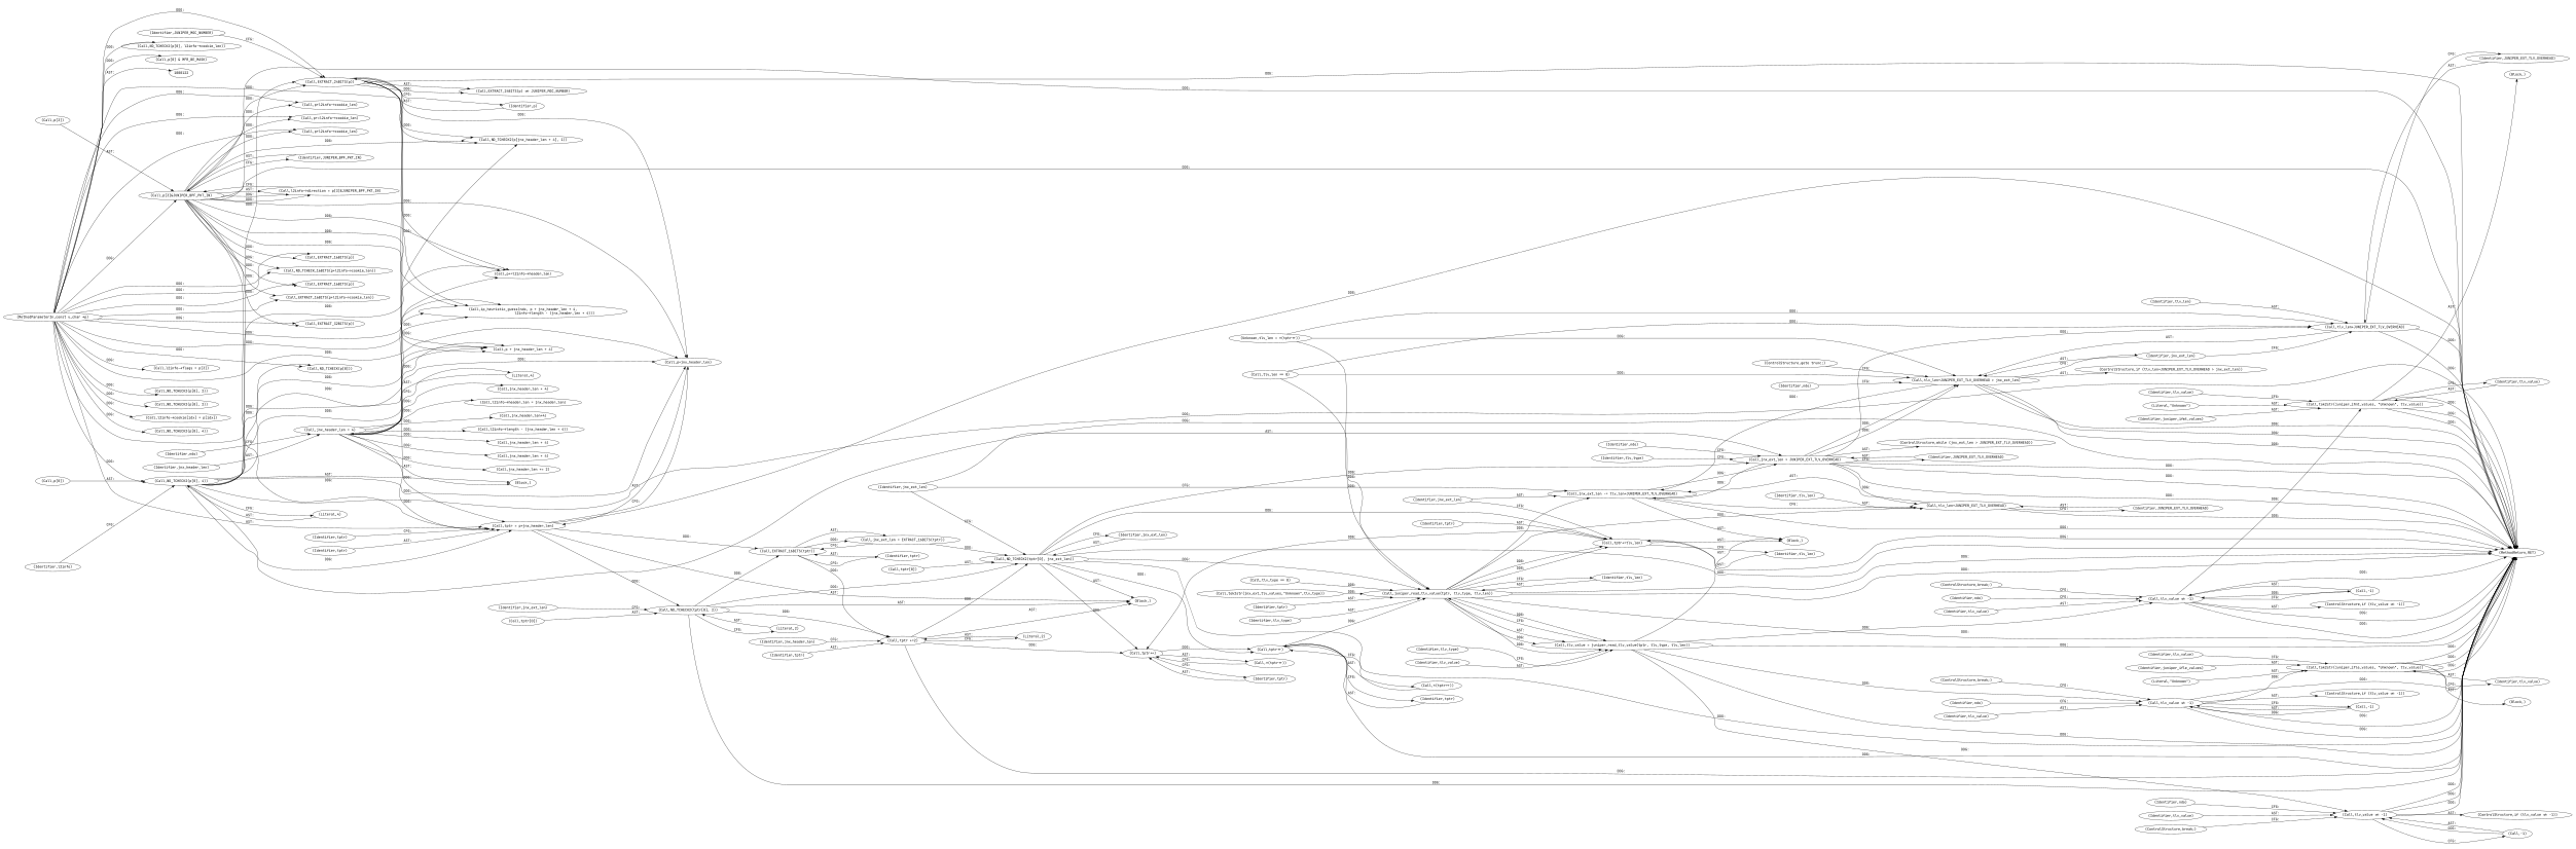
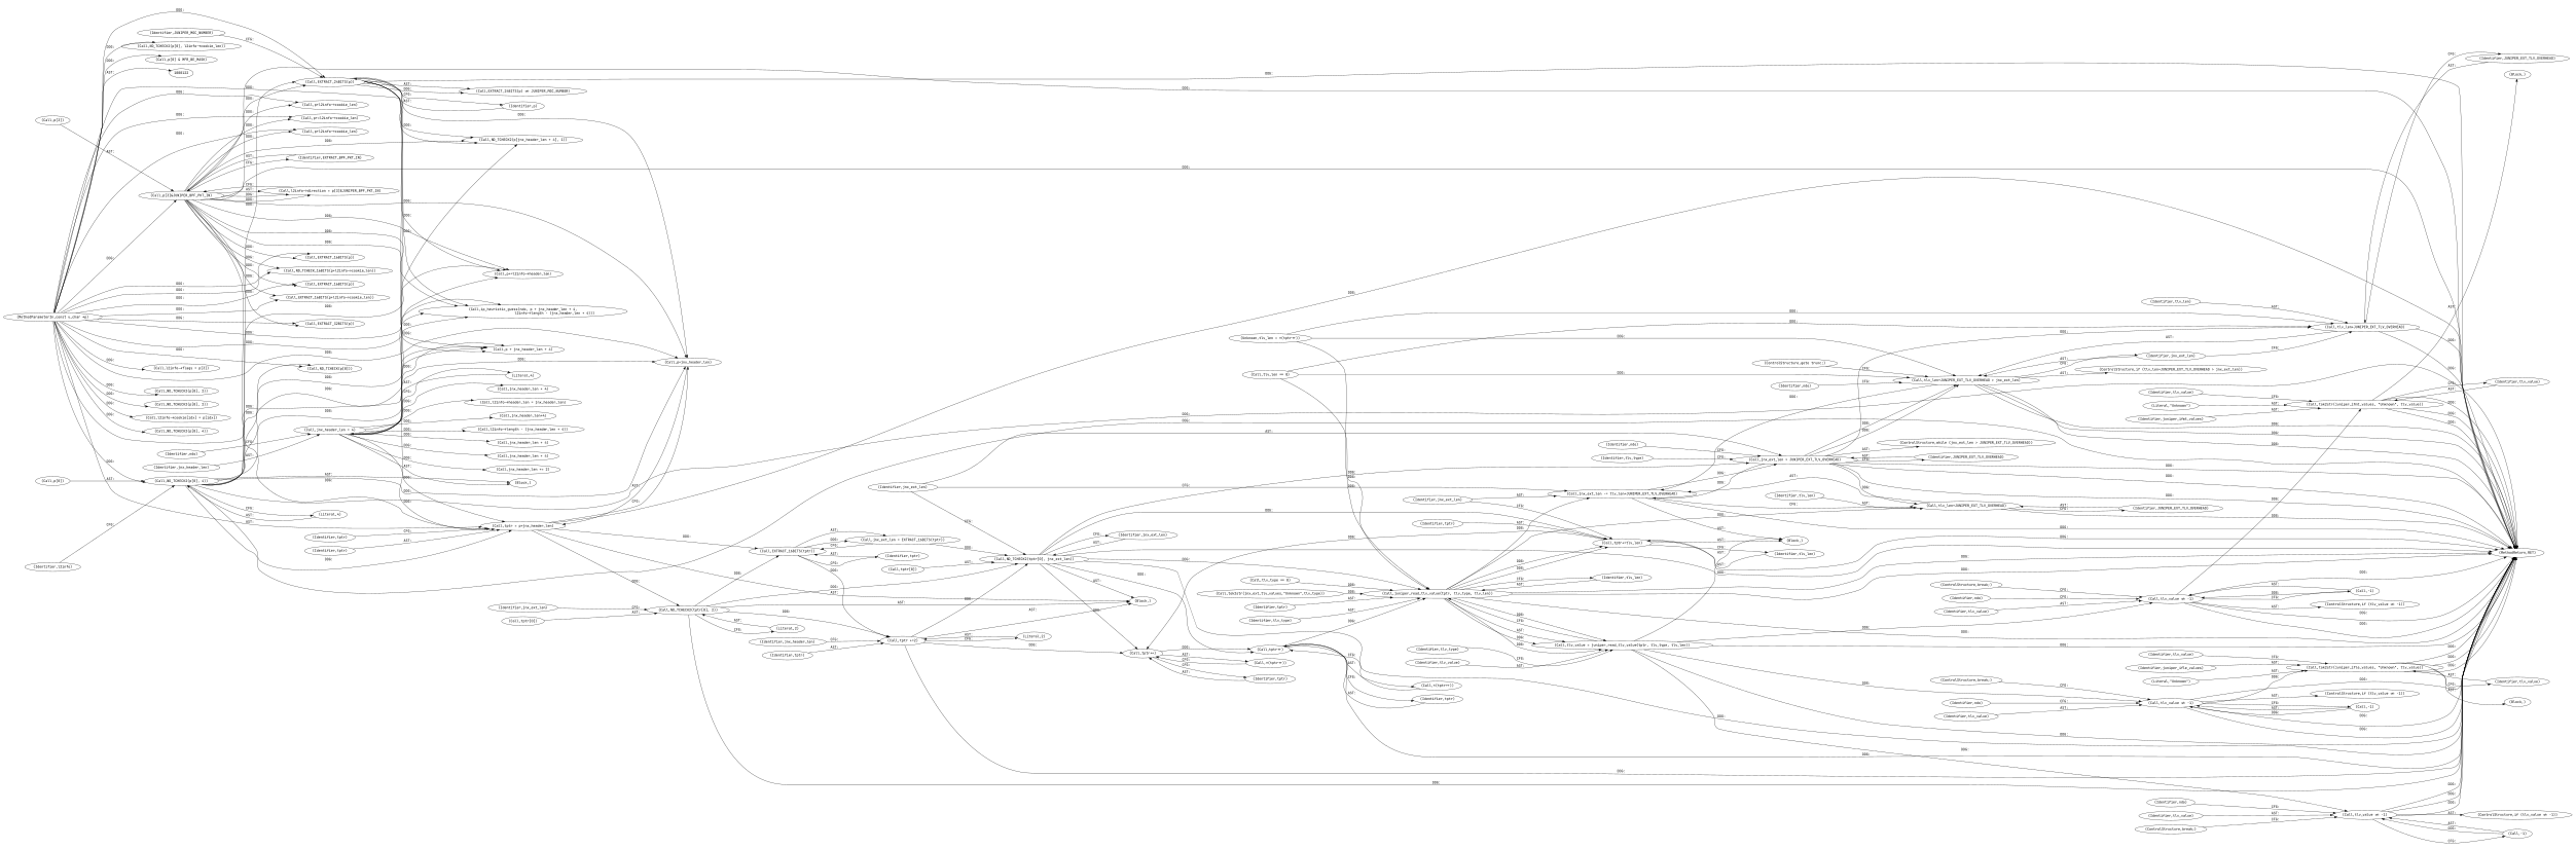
  digraph {
    fontname="JetBrains Mono"
    rankdir=LR
    node [fontname="JetBrains Mono"]
    edge [fontname="JetBrains Mono"]
    n1 [label="(Call,tptr +=2)"]
    n2 [label="(Call,ND_TCHECK2(tptr[0], jnx_ext_len))"]
    n3 [label="(Call,tptr++)"]
    n4 [label="(Literal,2)"]
    n5 [label="(Block,)"]
    n6 [label="(MethodReturn,RET)"]
    n7 [label="(Call,jnx_ext_len > JUNIPER_EXT_TLV_OVERHEAD)"]
    n8 [label="(Call,tptr++)"]
    n9 [label="(Call,juniper_read_tlv_value(tptr, tlv_type, tlv_len))"]
    n10 [label="(Call,tptr+=tlv_len)"]
    n11 [label="(Identifier,jnx_ext_len)"]
    n12 [label="(Identifier,tptr)"]
    n13 [label="(Call,*(tptr++))"]
    n14 [label="(Call,ND_TCHECK2(tptr[0], 2))"]
    n15 [label="(Call,EXTRACT_16BITS(tptr))"]
    n16 [label="(Literal,2)"]
    n17 [label="(Identifier,tptr)"]
    n18 [label="(Call,jnx_ext_len = EXTRACT_16BITS(tptr))"]
    n19 [label="(Call,tptr = p+jnx_header_len)"]
    n20 [label="(Call,p+jnx_header_len)"]
    n21 [label="(Call,p[3]&JUNIPER_BPF_PKT_IN)"]
    n22 [label="(Call,EXTRACT_24BITS(p))"]
    n23 [label="(Call,EXTRACT_16BITS(p))"]
    n24 [label="(Call,p+l2info->cookie_len)"]
    n25 [label="(Call,ND_TCHECK2(p[jnx_header_len + 4], 1))"]
    n26 [label="(Call,ip_heuristic_guess(ndo, p + jnx_header_len + 4,\n                               l2info->length - (jnx_header_len + 4)))"]
    n27 [label="(Call,p+=l2info->cookie_len)"]
    n28 [label="(Call,p+=l2info->header_len)"]
    n29 [label="(Call,p + jnx_header_len + 4)"]
    n30 [label="(Call,p+l2info->cookie_len)"]
    n31 [label="(Call,EXTRACT_16BITS(p))"]
    n32 [label="(Call,l2info->direction = p[3]&JUNIPER_BPF_PKT_IN)"]
    n33 [label="(Call,ND_TCHECK_16BITS(p+l2info->cookie_len))"]
-   n34 [label="(Identifier,JUNIPER_BPF_PKT_IN)"]
+   n34 [label="(Identifier,EXTRACT_BPF_PKT_IN)"]
    n35 [label="(Call,EXTRACT_16BITS(p+l2info->cookie_len))"]
    n36 [label="(Call,EXTRACT_32BITS(p))"]
    n37 [label="(Call,EXTRACT_24BITS(p) != JUNIPER_MGC_NUMBER)"]
    n38 [label="(Identifier,p)"]
    n39 [label="(MethodParameterIn,const u_char *p)"]
    n40 [label="(Call,ND_TCHECK2(p[0], 4))"]
    n41 [label="(Call,l2info->flags = p[3])"]
    n42 [label="(Call,ND_TCHECK(p[0]))"]
    n43 [label="(Call,ND_TCHECK2(p[0], 2))"]
    n44 [label="(Call,ND_TCHECK2(p[0], 2))"]
    n45 [label="(Call,l2info->cookie[idx] = p[idx])"]
    n46 [label="(Call,ND_TCHECK2(p[0], 4))"]
    n47 [label="(Call,ND_TCHECK2(p[0], l2info->cookie_len))"]
    n48 [label="(Call,p[0] & MFR_BE_MASK)"]
    1000122
    n50 [label="(Block,)"]
    n51 [label="(Literal,4)"]
    n52 [label="(Call,jnx_header_len = 4)"]
    n53 [label="(Literal,4)"]
    n54 [label="(Call,l2info->header_len = jnx_header_len)"]
    n55 [label="(Call,jnx_header_len+4)"]
    n56 [label="(Call,l2info->length - (jnx_header_len + 4))"]
    n57 [label="(Call,jnx_header_len + 4)"]
    n58 [label="(Call,jnx_header_len + 4)"]
    n59 [label="(Call,jnx_header_len += 2)"]
    n60 [label="(Call,jnx_header_len + 4)"]
    n61 [label="(Call,tlv_len+JUNIPER_EXT_TLV_OVERHEAD > jnx_ext_len)"]
    n62 [label="(Call,jnx_ext_len -= tlv_len+JUNIPER_EXT_TLV_OVERHEAD)"]
    n63 [label="(Call,tlv_len+JUNIPER_EXT_TLV_OVERHEAD)"]
    n64 [label="(Call,tlv_len+JUNIPER_EXT_TLV_OVERHEAD)"]
    n65 [label="(ControlStructure,while (jnx_ext_len > JUNIPER_EXT_TLV_OVERHEAD))"]
    n66 [label="(Identifier,JUNIPER_EXT_TLV_OVERHEAD)"]
    n67 [label="(Identifier,tptr)"]
    n68 [label="(Call,*(tptr++))"]
    n69 [label="(Call,tlv_value = juniper_read_tlv_value(tptr, tlv_type, tlv_len))"]
    n70 [label="(Identifier,tlv_len)"]
    n71 [label="(Block,)"]
    n72 [label="(Identifier,tlv_len)"]
    n73 [label="(Identifier,jnx_ext_len)"]
    n74 [label="(ControlStructure,if (tlv_len+JUNIPER_EXT_TLV_OVERHEAD > jnx_ext_len))"]
    n75 [label="(Identifier,JUNIPER_EXT_TLV_OVERHEAD)"]
    n76 [label="(Identifier,JUNIPER_EXT_TLV_OVERHEAD)"]
    n77 [label="(Call,tlv_value != -1)"]
    n78 [label="(Call,tlv_value != -1)"]
    n79 [label="(Call,tlv_value != -1)"]
    n80 [label="(Call,tok2str(juniper_ifmt_values, \"Unknown\", tlv_value))"]
    n81 [label="(ControlStructure,if (tlv_value != -1))"]
    n82 [label="(Call,-1)"]
    n83 [label="(Call,tok2str(juniper_ifle_values, \"Unknown\", tlv_value))"]
    n84 [label="(ControlStructure,if (tlv_value != -1))"]
    n85 [label="(Call,-1)"]
    n86 [label="(Call,-1)"]
    n87 [label="(ControlStructure,if (tlv_value != -1))"]
    n88 [label="(Identifier,tlv_value)"]
    n89 [label="(Block,)"]
    n90 [label="(Block,)"]
    n91 [label="(Identifier,tlv_value)"]
    n92 [label="(Identifier,tlv_value)"]
    n93 [label="(ControlStructure,goto trunc;)"]
    n94 [label="(Identifier,tptr)"]
    n95 [label="(Identifier,jnx_ext_len)"]
    n96 [label="(ControlStructure,break;)"]
    n97 [label="(Call,tlv_type == 0)"]
    n98 [label="(Identifier,tlv_len)"]
    n99 [label="(Identifier,tlv_value)"]
    n100 [label="(Identifier,tlv_value)"]
    n101 [label="(Identifier,tlv_value)"]
    n102 [label="(Identifier,l2info)"]
    n103 [label="(Call,p[0])"]
    n104 [label="(Identifier,tlv_len)"]
    n105 [label="(Call,tok2str(jnx_ext_tlv_values,\"Unknown\",tlv_type))"]
    n106 [label="(Identifier,ndo)"]
    n107 [label="(Identifier,tptr)"]
    n108 [label="(Call,tptr[0])"]
    n109 [label="(Identifier,jnx_ext_len)"]
    n110 [label="(Identifier,tptr)"]
    n111 [label="(Identifier,jnx_ext_len)"]
    n112 [label="(Identifier,tptr)"]
    n113 [label="(Identifier,jnx_header_len)"]
    n114 [label="(Literal,\"Unknown\")"]
    n115 [label="(Identifier,ndo)"]
    n116 [label="(Identifier,ndo)"]
    n117 [label="(Identifier,juniper_ifle_values)"]
    n118 [label="(Identifier,tlv_value)"]
    n119 [label="(Identifier,ndo)"]
    n120 [label="(Identifier,tptr)"]
    n121 [label="(Identifier,tlv_type)"]
    n122 [label="(Call,p[3])"]
    n123 [label="(Identifier,ndo)"]
    n124 [label="(Identifier,tlv_type)"]
    n125 [label="(Identifier,JUNIPER_MGC_NUMBER)"]
    n126 [label="(Identifier,tlv_type)"]
    n127 [label="(Literal,\"Unknown\")"]
    n128 [label="(Identifier,tlv_value)"]
    n129 [label="(Unknown,tlv_len = *(tptr++))"]
    n130 [label="(Identifier,jnx_header_len)"]
    n131 [label="(ControlStructure,break;)"]
    n132 [label="(Identifier,juniper_ifmt_values)"]
    n133 [label="(Call,tlv_len == 0)"]
    n134 [label="(Identifier,ndo)"]
    n135 [label="(ControlStructure,break;)"]
    n136 [label="(Call,tptr[0])"]
    n1 -> n2 [label="DDG: "]
    n1 -> n3 [label="DDG: "]
    n1 -> n4 [label="CFG: "]
    n1 -> n5 [label="AST: "]
    n1 -> n6 [label="DDG: "]
    n2 -> n3 [label="DDG: "]
    n2 -> n5 [label="AST: "]
    n2 -> n6 [label="DDG: "]
    n2 -> n6 [label="DDG: "]
    n2 -> n7 [label="DDG: "]
    n2 -> n8 [label="DDG: "]
    n2 -> n9 [label="DDG: "]
    n2 -> n10 [label="DDG: "]
    n2 -> n11 [label="CFG: "]
    n3 -> n8 [label="DDG: "]
    n3 -> n12 [label="CFG: "]
    n3 -> n13 [label="AST: "]
    n4 -> n1 [label="AST: "]
    n7 -> n6 [label="DDG: "]
    n7 -> n6 [label="DDG: "]
    n7 -> n6 [label="DDG: "]
    n7 -> n61 [label="DDG: "]
    n7 -> n61 [label="DDG: "]
    n7 -> n62 [label="DDG: "]
    n7 -> n63 [label="DDG: "]
    n7 -> n64 [label="DDG: "]
    n7 -> n65 [label="AST: "]
    n7 -> n66 [label="CFG: "]
    n8 -> n6 [label="DDG: "]
    n8 -> n9 [label="DDG: "]
    n8 -> n67 [label="CFG: "]
    n8 -> n68 [label="AST: "]
    n9 -> n6 [label="DDG: "]
    n9 -> n6 [label="DDG: "]
    n9 -> n6 [label="DDG: "]
    n9 -> n10 [label="DDG: "]
    n9 -> n10 [label="DDG: "]
    n9 -> n62 [label="DDG: "]
    n9 -> n64 [label="DDG: "]
    n9 -> n69 [label="AST: "]
    n9 -> n69 [label="DDG: "]
    n9 -> n69 [label="DDG: "]
    n9 -> n69 [label="DDG: "]
    n9 -> n70 [label="CFG: "]
    n10 -> n3 [label="DDG: "]
    n10 -> n6 [label="DDG: "]
    n10 -> n71 [label="AST: "]
    n10 -> n72 [label="CFG: "]
    n11 -> n2 [label="AST: "]
    n12 -> n3 [label="AST: "]
    n13 -> n3 [label="CFG: "]
    n14 -> n1 [label="DDG: "]
    n14 -> n2 [label="DDG: "]
    n14 -> n5 [label="AST: "]
    n14 -> n6 [label="DDG: "]
    n14 -> n15 [label="DDG: "]
    n14 -> n16 [label="CFG: "]
    n15 -> n1 [label="DDG: "]
    n15 -> n17 [label="CFG: "]
    n15 -> n18 [label="AST: "]
    n15 -> n18 [label="DDG: "]
    n16 -> n14 [label="AST: "]
    n17 -> n15 [label="AST: "]
    n18 -> n2 [label="DDG: "]
    n18 -> n15 [label="CFG: "]
    n19 -> n5 [label="AST: "]
    n19 -> n6 [label="DDG: "]
    n19 -> n14 [label="DDG: "]
    n19 -> n15 [label="DDG: "]
    n19 -> n20 [label="CFG: "]
    n20 -> n19 [label="AST: "]
    n21 -> n6 [label="DDG: "]
    n21 -> n6 [label="DDG: "]
    n21 -> n19 [label="DDG: "]
    n21 -> n20 [label="DDG: "]
    n21 -> n22 [label="DDG: "]
    n21 -> n23 [label="DDG: "]
    n21 -> n24 [label="DDG: "]
    n21 -> n25 [label="DDG: "]
    n21 -> n26 [label="DDG: "]
    n21 -> n27 [label="DDG: "]
    n21 -> n28 [label="DDG: "]
    n21 -> n29 [label="DDG: "]
    n21 -> n30 [label="DDG: "]
    n21 -> n31 [label="DDG: "]
    n21 -> n32 [label="AST: "]
    n21 -> n32 [label="DDG: "]
    n21 -> n32 [label="DDG: "]
    n21 -> n33 [label="DDG: "]
    n21 -> n34 [label="CFG: "]
    n21 -> n35 [label="DDG: "]
    n21 -> n36 [label="DDG: "]
    n22 -> n6 [label="DDG: "]
    n22 -> n19 [label="DDG: "]
    n22 -> n20 [label="DDG: "]
    n22 -> n25 [label="DDG: "]
    n22 -> n26 [label="DDG: "]
    n22 -> n28 [label="DDG: "]
    n22 -> n29 [label="DDG: "]
    n22 -> n37 [label="AST: "]
    n22 -> n37 [label="DDG: "]
    n22 -> n38 [label="CFG: "]
    n32 -> n21 [label="CFG: "]
    n34 -> n21 [label="AST: "]
    n38 -> n22 [label="AST: "]
    n39 -> n19 [label="AST: "]
    n39 -> n20 [label="DDG: "]
    n39 -> n21 [label="DDG: "]
    n39 -> n22 [label="DDG: "]
    n39 -> n23 [label="DDG: "]
    n39 -> n24 [label="DDG: "]
    n39 -> n25 [label="DDG: "]
    n39 -> n26 [label="DDG: "]
    n39 -> n27 [label="DDG: "]
    n39 -> n28 [label="DDG: "]
    n39 -> n29 [label="DDG: "]
    n39 -> n30 [label="DDG: "]
    n39 -> n31 [label="DDG: "]
    n39 -> n33 [label="DDG: "]
    n39 -> n35 [label="DDG: "]
    n39 -> n36 [label="DDG: "]
    n39 -> n40 [label="DDG: "]
    n39 -> n41 [label="DDG: "]
    n39 -> n42 [label="DDG: "]
    n39 -> n43 [label="DDG: "]
    n39 -> n44 [label="DDG: "]
    n39 -> n45 [label="DDG: "]
    n39 -> n46 [label="DDG: "]
    n39 -> n47 [label="DDG: "]
    n39 -> n48 [label="DDG: "]
    n39 -> 1000122 [label="AST: "]
    n40 -> n6 [label="DDG: "]
    n40 -> n6 [label="DDG: "]
    n40 -> n19 [label="DDG: "]
    n40 -> n20 [label="DDG: "]
    n40 -> n22 [label="DDG: "]
    n40 -> n25 [label="DDG: "]
    n40 -> n26 [label="DDG: "]
    n40 -> n28 [label="DDG: "]
    n40 -> n29 [label="DDG: "]
    n40 -> n42 [label="DDG: "]
    n40 -> n50 [label="AST: "]
    n40 -> n51 [label="CFG: "]
    n51 -> n40 [label="AST: "]
    n52 -> n19 [label="DDG: "]
    n52 -> n20 [label="DDG: "]
    n52 -> n26 [label="DDG: "]
    n52 -> n29 [label="DDG: "]
    n52 -> n50 [label="AST: "]
    n52 -> n53 [label="CFG: "]
    n52 -> n54 [label="DDG: "]
    n52 -> n55 [label="DDG: "]
    n52 -> n56 [label="DDG: "]
    n52 -> n57 [label="DDG: "]
    n52 -> n58 [label="DDG: "]
    n52 -> n59 [label="DDG: "]
    n52 -> n60 [label="DDG: "]
    n53 -> n52 [label="AST: "]
    n61 -> n6 [label="DDG: "]
    n61 -> n6 [label="DDG: "]
    n61 -> n6 [label="DDG: "]
    n61 -> n62 [label="DDG: "]
    n61 -> n73 [label="CFG: "]
    n61 -> n74 [label="AST: "]
    n62 -> n6 [label="DDG: "]
    n62 -> n7 [label="DDG: "]
    n62 -> n64 [label="CFG: "]
    n62 -> n71 [label="AST: "]
    n63 -> n6 [label="DDG: "]
    n63 -> n6 [label="DDG: "]
    n63 -> n61 [label="AST: "]
    n63 -> n75 [label="CFG: "]
    n64 -> n6 [label="DDG: "]
    n64 -> n62 [label="AST: "]
    n64 -> n76 [label="CFG: "]
    n66 -> n7 [label="AST: "]
    n67 -> n8 [label="AST: "]
    n68 -> n8 [label="CFG: "]
    n69 -> n6 [label="DDG: "]
    n69 -> n6 [label="DDG: "]
    n69 -> n9 [label="CFG: "]
    n69 -> n71 [label="AST: "]
    n69 -> n77 [label="DDG: "]
    n69 -> n78 [label="DDG: "]
    n69 -> n79 [label="DDG: "]
    n70 -> n9 [label="AST: "]
    n72 -> n10 [label="AST: "]
    n73 -> n61 [label="AST: "]
    n73 -> n63 [label="CFG: "]
    n75 -> n63 [label="AST: "]
    n76 -> n64 [label="AST: "]
    n77 -> n6 [label="DDG: "]
    n77 -> n6 [label="DDG: "]
    n77 -> n6 [label="DDG: "]
    n77 -> n80 [label="DDG: "]
    n77 -> n81 [label="AST: "]
    n77 -> n82 [label="CFG: "]
    n78 -> n6 [label="DDG: "]
    n78 -> n6 [label="DDG: "]
    n78 -> n6 [label="DDG: "]
    n78 -> n83 [label="DDG: "]
    n78 -> n84 [label="AST: "]
    n78 -> n85 [label="CFG: "]
    n79 -> n6 [label="DDG: "]
    n79 -> n6 [label="DDG: "]
    n79 -> n6 [label="DDG: "]
    n79 -> n86 [label="CFG: "]
    n79 -> n87 [label="AST: "]
    n80 -> n6 [label="DDG: "]
    n80 -> n6 [label="DDG: "]
    n80 -> n6 [label="DDG: "]
    n80 -> n88 [label="CFG: "]
    n80 -> n89 [label="AST: "]
    n82 -> n77 [label="AST: "]
    n82 -> n77 [label="DDG: "]
    n83 -> n6 [label="DDG: "]
    n83 -> n6 [label="DDG: "]
    n83 -> n6 [label="DDG: "]
    n83 -> n90 [label="AST: "]
    n83 -> n91 [label="CFG: "]
    n85 -> n78 [label="AST: "]
    n85 -> n78 [label="DDG: "]
    n86 -> n79 [label="AST: "]
    n86 -> n79 [label="DDG: "]
    n88 -> n80 [label="AST: "]
    n91 -> n83 [label="AST: "]
    n92 -> n78 [label="AST: "]
    n93 -> n61 [label="CFG: "]
    n94 -> n19 [label="CFG: "]
    n95 -> n10 [label="CFG: "]
    n95 -> n62 [label="AST: "]
    n96 -> n78 [label="CFG: "]
    n97 -> n9 [label="DDG: "]
    n98 -> n63 [label="AST: "]
    n99 -> n69 [label="AST: "]
    n100 -> n80 [label="CFG: "]
    n101 -> n83 [label="CFG: "]
    n102 -> n40 [label="CFG: "]
    n103 -> n40 [label="AST: "]
    n104 -> n64 [label="AST: "]
    n105 -> n9 [label="DDG: "]
    n106 -> n52 [label="CFG: "]
    n107 -> n10 [label="AST: "]
    n108 -> n2 [label="AST: "]
    n109 -> n2 [label="CFG: "]
    n109 -> n7 [label="AST: "]
    n109 -> n62 [label="CFG: "]
    n110 -> n19 [label="AST: "]
    n111 -> n14 [label="CFG: "]
    n112 -> n9 [label="AST: "]
    n113 -> n1 [label="CFG: "]
    n114 -> n80 [label="AST: "]
    n115 -> n77 [label="CFG: "]
    n116 -> n79 [label="CFG: "]
    n117 -> n83 [label="AST: "]
    n118 -> n79 [label="AST: "]
    n119 -> n61 [label="CFG: "]
    n120 -> n1 [label="AST: "]
    n121 -> n7 [label="CFG: "]
    n122 -> n21 [label="AST: "]
    n123 -> n78 [label="CFG: "]
    n124 -> n69 [label="CFG: "]
    n125 -> n22 [label="CFG: "]
    n126 -> n9 [label="AST: "]
    n127 -> n83 [label="AST: "]
    n128 -> n77 [label="AST: "]
    n129 -> n9 [label="DDG: "]
    n129 -> n61 [label="DDG: "]
    n129 -> n63 [label="DDG: "]
    n130 -> n52 [label="AST: "]
    n131 -> n79 [label="CFG: "]
    n132 -> n80 [label="AST: "]
    n133 -> n9 [label="DDG: "]
    n133 -> n61 [label="DDG: "]
    n133 -> n63 [label="DDG: "]
    n134 -> n7 [label="CFG: "]
    n135 -> n77 [label="CFG: "]
    n136 -> n14 [label="AST: "]
  }
